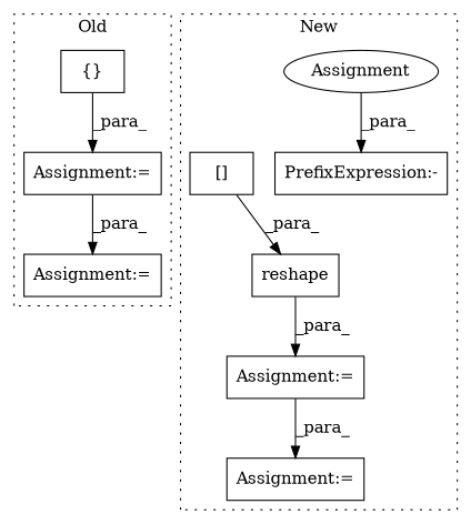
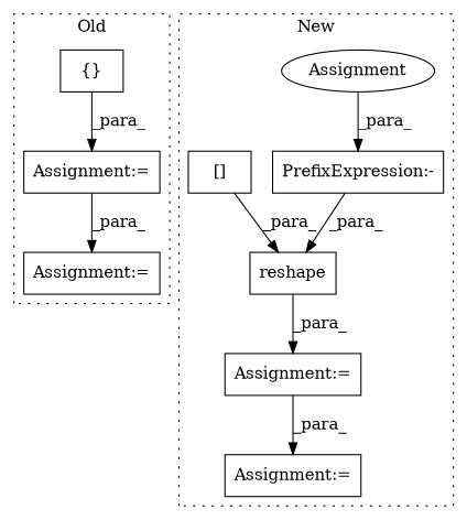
  digraph {
    node [a=7 l=1 shape=box]
    n1 [a=4 l=2 label="{}" s=1018]
    n2 [l=37 label="Assignment:=" s=1688]
    n3 [l=16 label="Assignment:=" s=1560]
    n4 [a=32 l="8,1" label=reshape s="1031,1079"]
    n5 [a=38 label="PrefixExpression:-" s=1058]
    n6 [a=34 label=Assignment s=1059 shape=ellipse]
    n7 [label="Assignment:=" s=1369]
    n8 [label="Assignment:=" s=1144]
    n9 [a=2 l="16,1" label="[]" s="1039,1056"]
    subgraph cluster_1 {
      label=Old
      style=dotted
      n1
      n2
      n3
    }
    subgraph cluster_2 {
      label=New
      style=dotted
      n4
      n5
      n6
      n7
      n8
      n9
    }
    n1 -> n2 [label=_para_]
    n2 -> n3 [label=_para_]
    n4 -> n8 [label=_para_]
+   n5 -> n4 [label=_para_]
    n6 -> n5 [label=_para_]
    n8 -> n7 [label=_para_]
    n9 -> n4 [label=_para_]
  }
